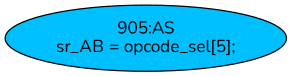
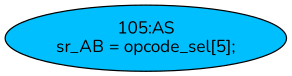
  strict digraph {
    fontname=Nunito
-   n1 [ast="<pyverilog.vparser.ast.Assign object at 0x7f7a879f8b10>" def_var="['sr_AB']" fillcolor=deepskyblue label="905:AS\nsr_AB = opcode_sel[5];" statements="[]" style=filled typ=Assign use_var="['opcode_sel']" fontname=Nunito]
+   n1 [ast="<pyverilog.vparser.ast.Assign object at 0x7f7a879f8b10>" def_var="['sr_AB']" fillcolor=deepskyblue label="105:AS\nsr_AB = opcode_sel[5];" statements="[]" style=filled typ=Assign use_var="['opcode_sel']" fontname=Nunito]
  }
